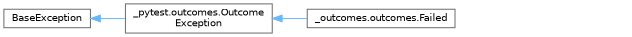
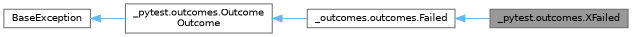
  digraph {
    rankdir=LR
    node [color=gray40 fillcolor=white fontname=Helvetica fontsize=10 shape=box style=filled]
    edge [color=steelblue1 dir=back fontname=Helvetica fontsize=10 labelfontname=Helvetica labelfontsize=10 style=solid]
+   n1 [fillcolor=grey60 fontcolor=black height=0.2 label="_pytest.outcomes.XFailed" width=0.4]
    n2 [height=0.2 label="_outcomes.outcomes.Failed" width=0.4]
-   n3 [height=0.2 label="_pytest.outcomes.Outcome\lException" width=0.4]
+   n3 [height=0.2 label="_pytest.outcomes.Outcome\lOutcome" width=0.4]
    n4 [height=0.2 label=BaseException width=0.4]
+   n2 -> n1
    n3 -> n2
    n4 -> n3
  }
